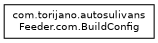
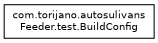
  digraph {
    rankdir=LR
-   n1 [color=black fillcolor=white fontname=Helvetica fontsize=10 height=0.2 label="com.torijano.autosulivans\lFeeder.com.BuildConfig" shape=record style=filled width=0.4]
+   n1 [color=black fillcolor=white fontname=Helvetica fontsize=10 height=0.2 label="com.torijano.autosulivans\lFeeder.test.BuildConfig" shape=record style=filled width=0.4]
  }
